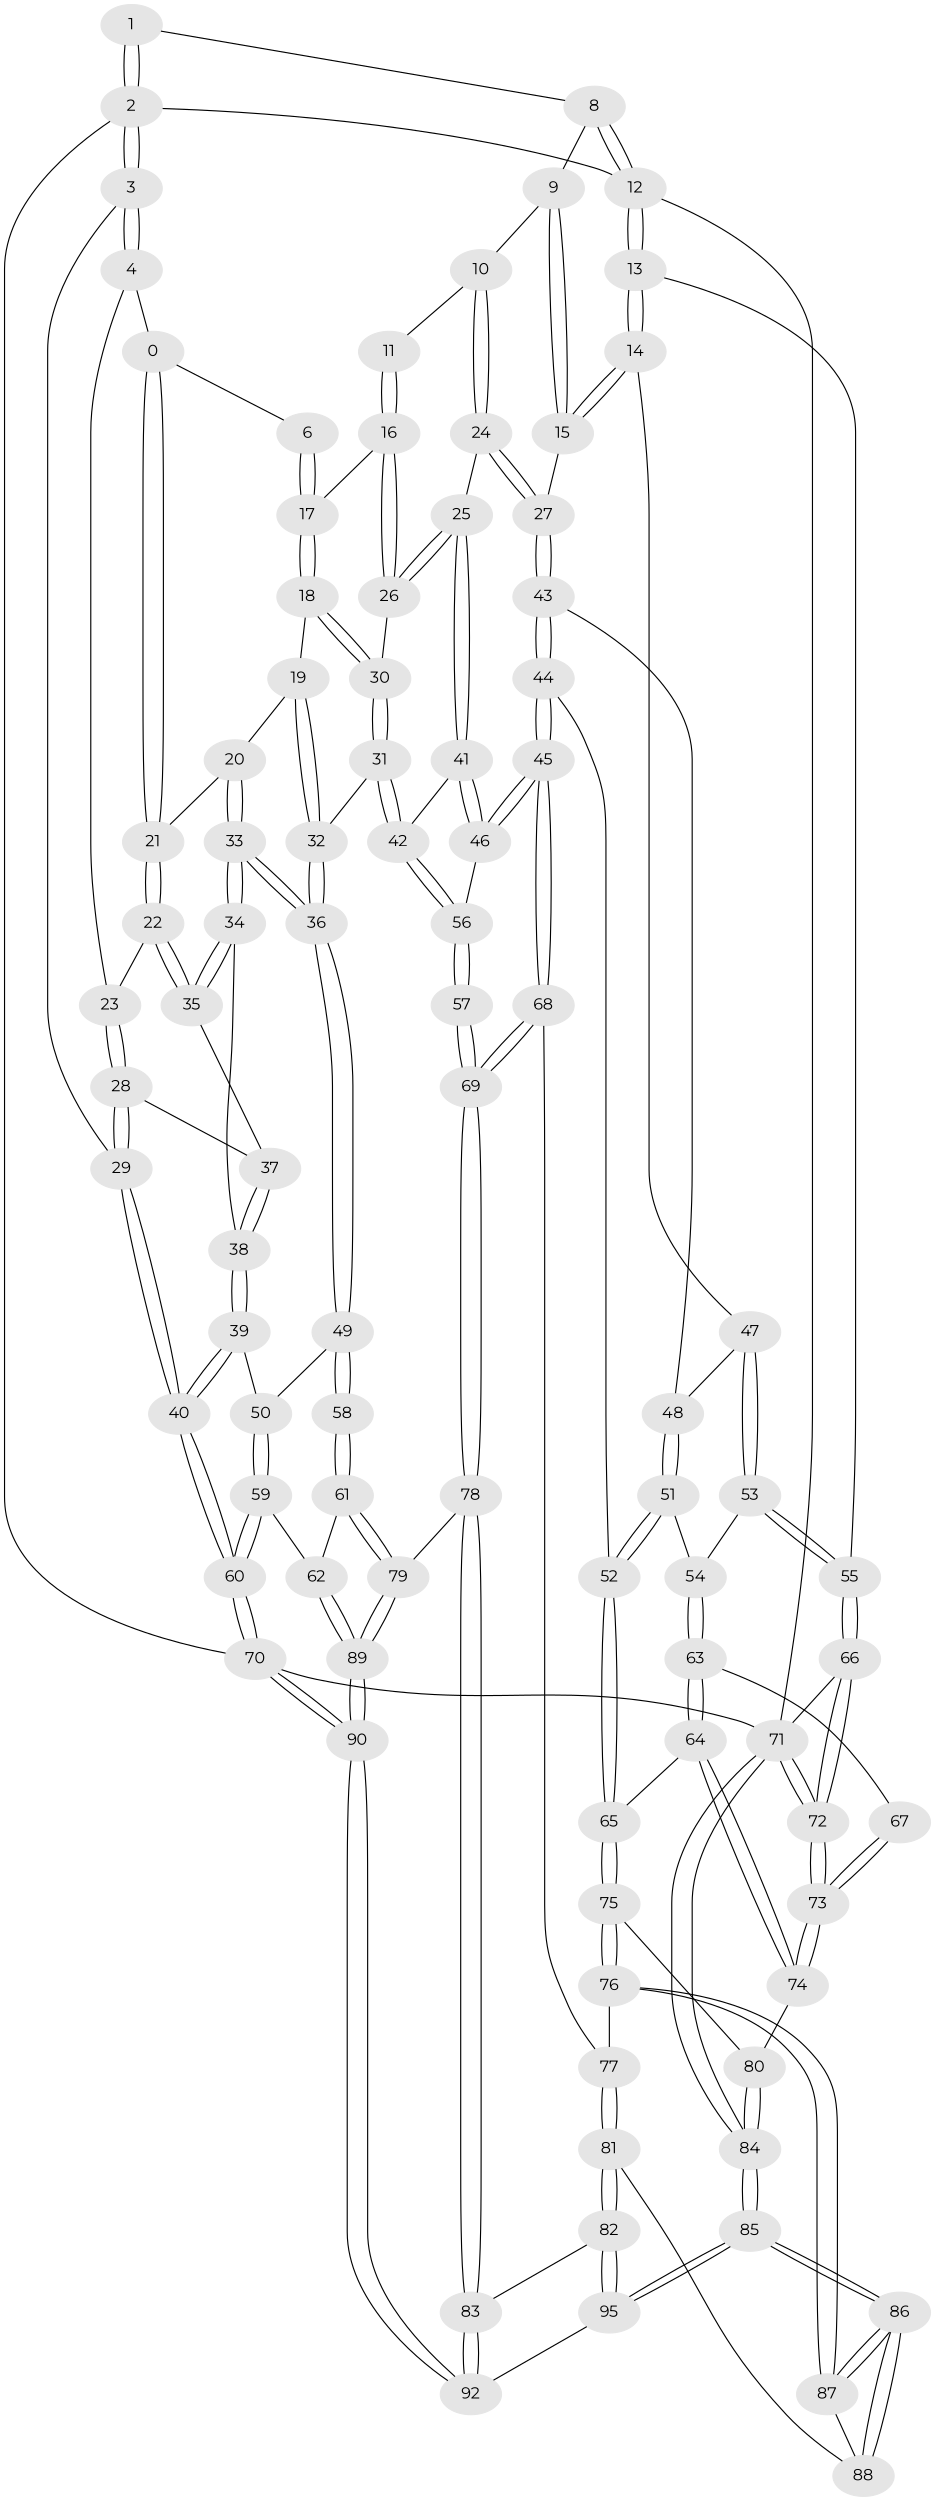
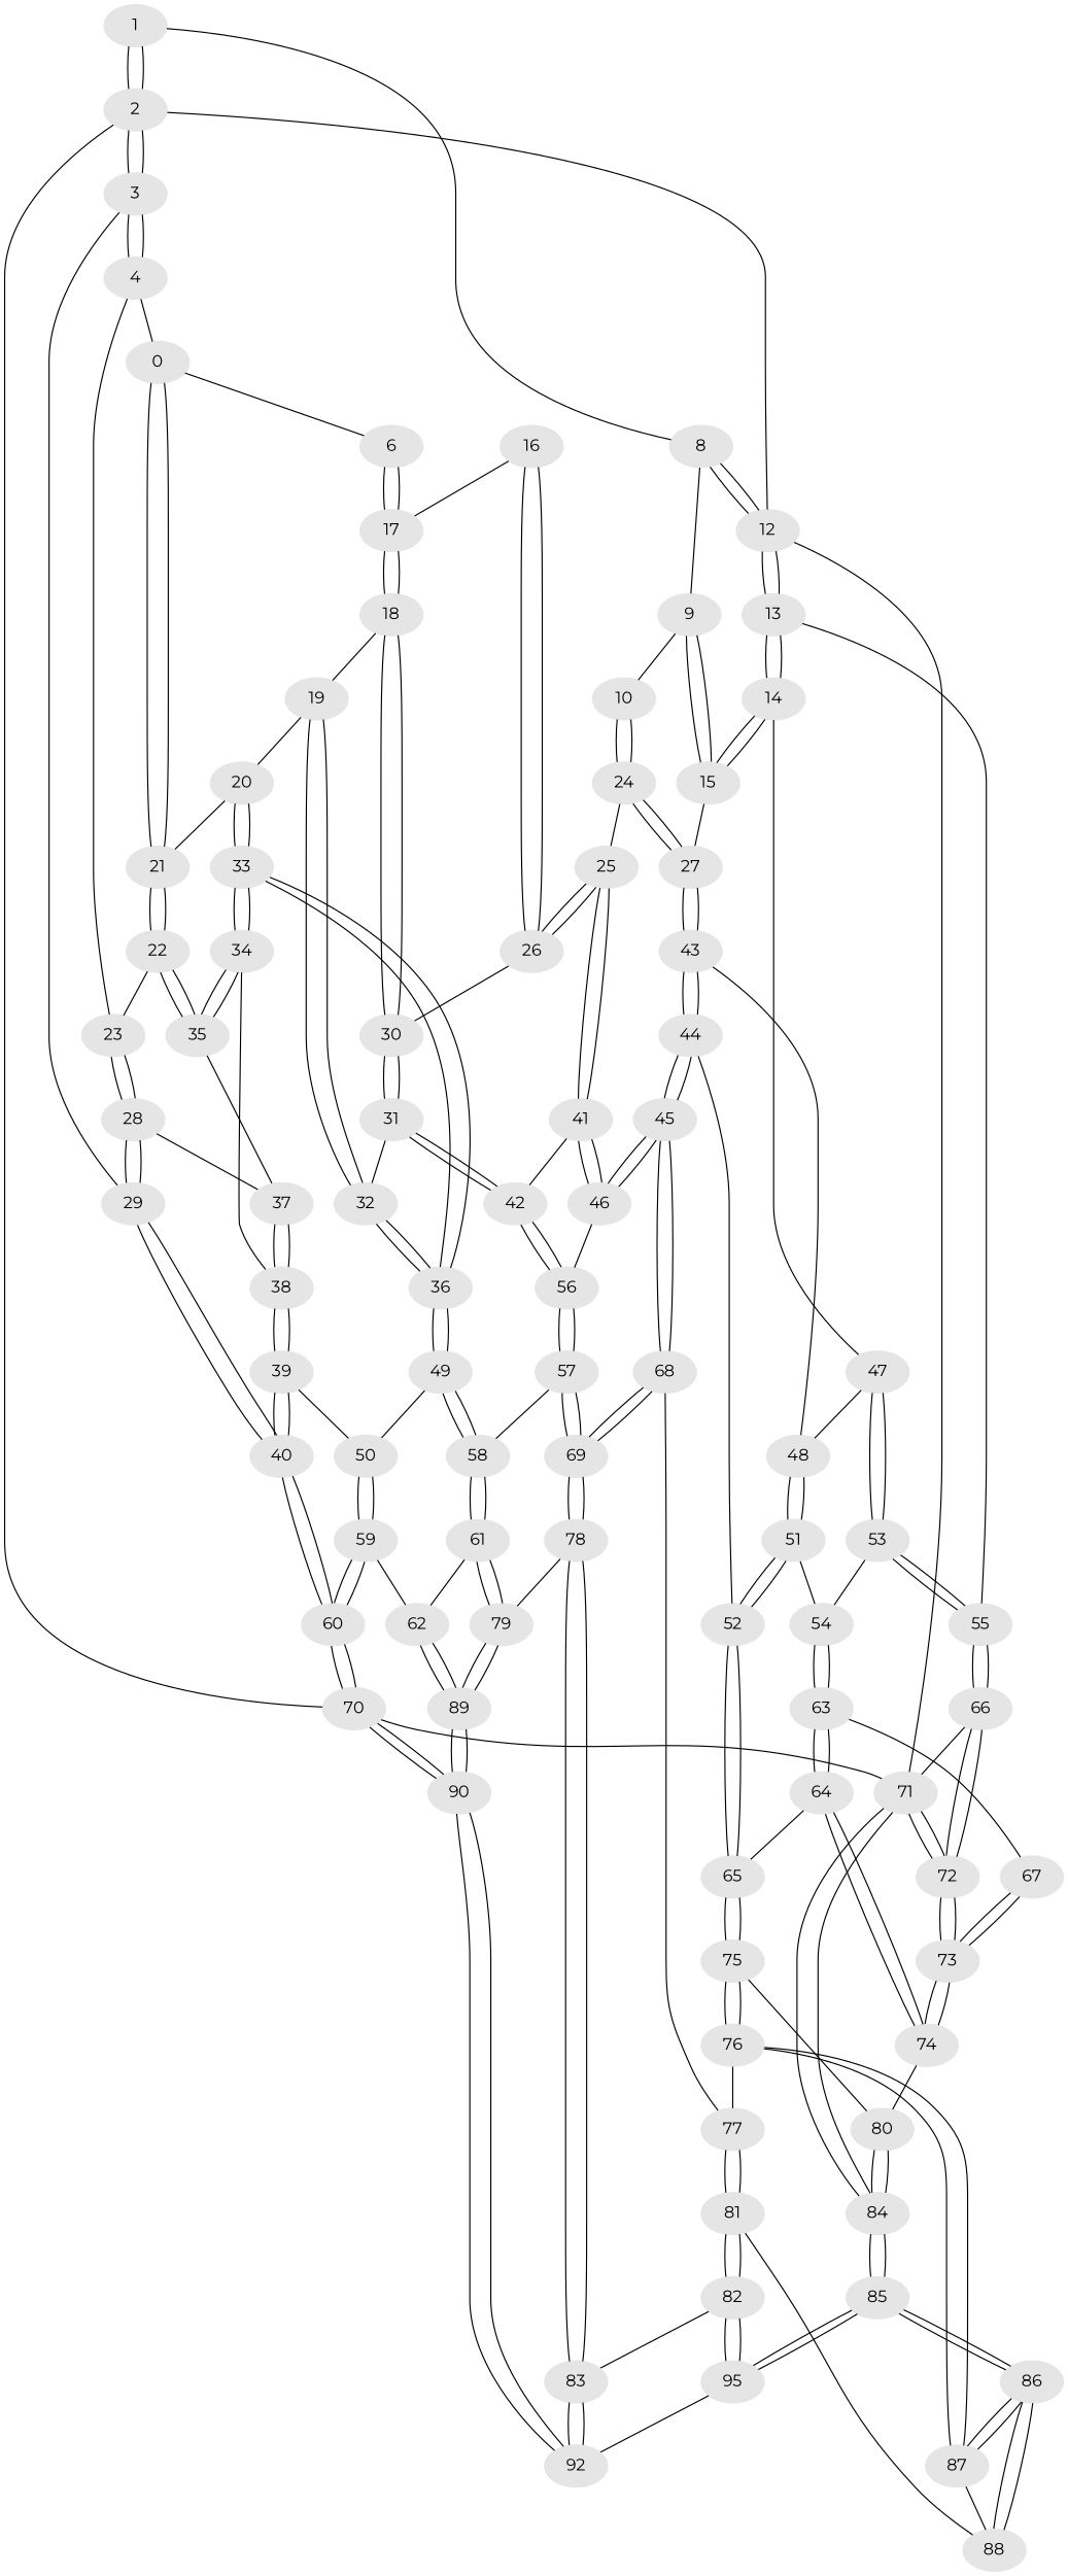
  graph {
    fontname=Montserrat
    node [color=gray90 fontname=Montserrat style=filled]
    edge [fontname=Montserrat]
    1
    2
    8
    3
    12
    70
    9
    4
    29
    13
    71
    90
    n13 [label=0]
    23
    40
    6
    21
    28
    17
    22
    18
-   11
    16
    10
    15
    24
    27
    25
    26
    14
    55
    72
    84
    47
    66
    48
    53
    43
    30
    19
    20
    32
    31
    33
    36
    34
    35
    37
    41
    42
    46
    44
    38
    60
    56
    49
    39
    50
    58
    59
    57
    45
    52
    51
    68
    65
    69
    77
    54
    61
    62
    63
    75
    64
    67
    78
    79
    89
    74
    73
    80
    76
    81
    83
    92
    85
    87
    88
    82
    n90 [label=95]
    86
    1 -- 2
    1 -- 2
    1 -- 8
    2 -- 3
    2 -- 3
    2 -- 12
    2 -- 70
    8 -- 12
    8 -- 12
    8 -- 9
    3 -- 4
    3 -- 4
    3 -- 29
    12 -- 13
    12 -- 13
    12 -- 71
    70 -- 71
    70 -- 90
    70 -- 90
    9 -- 10
    9 -- 15
    9 -- 15
    4 -- n13
    4 -- 23
    29 -- 40
    29 -- 40
    13 -- 14
    13 -- 14
    13 -- 55
    71 -- 72
    71 -- 72
    71 -- 84
    71 -- 84
    90 -- 92
    90 -- 92
    n13 -- 6
    n13 -- 21
    n13 -- 21
    23 -- 28
    23 -- 28
    40 -- 60
    40 -- 60
    6 -- 17
    6 -- 17
    21 -- 22
    21 -- 22
    28 -- 29
    28 -- 29
    28 -- 37
    17 -- 18
    17 -- 18
    22 -- 23
    22 -- 35
    22 -- 35
    18 -- 30
    18 -- 30
    18 -- 19
-   11 -- 16
-   11 -- 16
    16 -- 17
    16 -- 26
    16 -- 26
-   10 -- 11
    10 -- 24
    10 -- 24
    15 -- 27
    24 -- 27
    24 -- 27
    24 -- 25
    27 -- 43
    27 -- 43
    25 -- 26
    25 -- 26
    25 -- 41
    25 -- 41
    26 -- 30
    14 -- 15
    14 -- 15
    14 -- 47
    55 -- 66
    55 -- 66
    72 -- 73
    72 -- 73
    84 -- 85
    84 -- 85
    47 -- 48
    47 -- 53
    47 -- 53
    66 -- 71
    66 -- 72
    66 -- 72
    48 -- 51
    48 -- 51
    53 -- 55
    53 -- 55
    53 -- 54
    43 -- 48
    43 -- 44
    43 -- 44
    30 -- 31
    30 -- 31
    19 -- 20
    19 -- 32
    19 -- 32
    20 -- 21
    20 -- 33
    20 -- 33
    32 -- 36
    32 -- 36
    31 -- 32
    31 -- 42
    31 -- 42
    33 -- 36
    33 -- 36
    33 -- 34
    33 -- 34
    36 -- 49
    36 -- 49
    34 -- 35
    34 -- 35
    34 -- 38
    35 -- 37
    37 -- 38
    37 -- 38
    41 -- 42
    41 -- 46
    41 -- 46
    42 -- 56
    42 -- 56
    46 -- 56
    44 -- 45
    44 -- 45
    44 -- 52
    38 -- 39
    38 -- 39
    60 -- 70
    60 -- 70
    56 -- 57
    56 -- 57
    49 -- 50
    49 -- 58
    49 -- 58
    39 -- 40
    39 -- 40
    39 -- 50
    50 -- 59
    50 -- 59
    58 -- 61
    58 -- 61
    59 -- 60
    59 -- 60
    59 -- 62
+   57 -- 58
    57 -- 69
    57 -- 69
    45 -- 46
    45 -- 46
    45 -- 68
    45 -- 68
    52 -- 65
    52 -- 65
    51 -- 52
    51 -- 52
    51 -- 54
    68 -- 69
    68 -- 69
    68 -- 77
    65 -- 75
    65 -- 75
    69 -- 78
    69 -- 78
    77 -- 81
    77 -- 81
    54 -- 63
    54 -- 63
    61 -- 62
    61 -- 79
    61 -- 79
    62 -- 89
    62 -- 89
    63 -- 64
    63 -- 64
    63 -- 67
    75 -- 80
    75 -- 76
    75 -- 76
    64 -- 65
    64 -- 74
    64 -- 74
    67 -- 73
    67 -- 73
    78 -- 79
    78 -- 83
    78 -- 83
    79 -- 89
    79 -- 89
    89 -- 90
    89 -- 90
    74 -- 80
    73 -- 74
    73 -- 74
    80 -- 84
    80 -- 84
    76 -- 77
    76 -- 87
    76 -- 87
    81 -- 88
    81 -- 82
    81 -- 82
    83 -- 92
    83 -- 92
    85 -- n90
    85 -- n90
    85 -- 86
    85 -- 86
    87 -- 88
    82 -- 83
    82 -- n90
    82 -- n90
    n90 -- 92
    86 -- 87
    86 -- 87
    86 -- 88
    86 -- 88
  }
